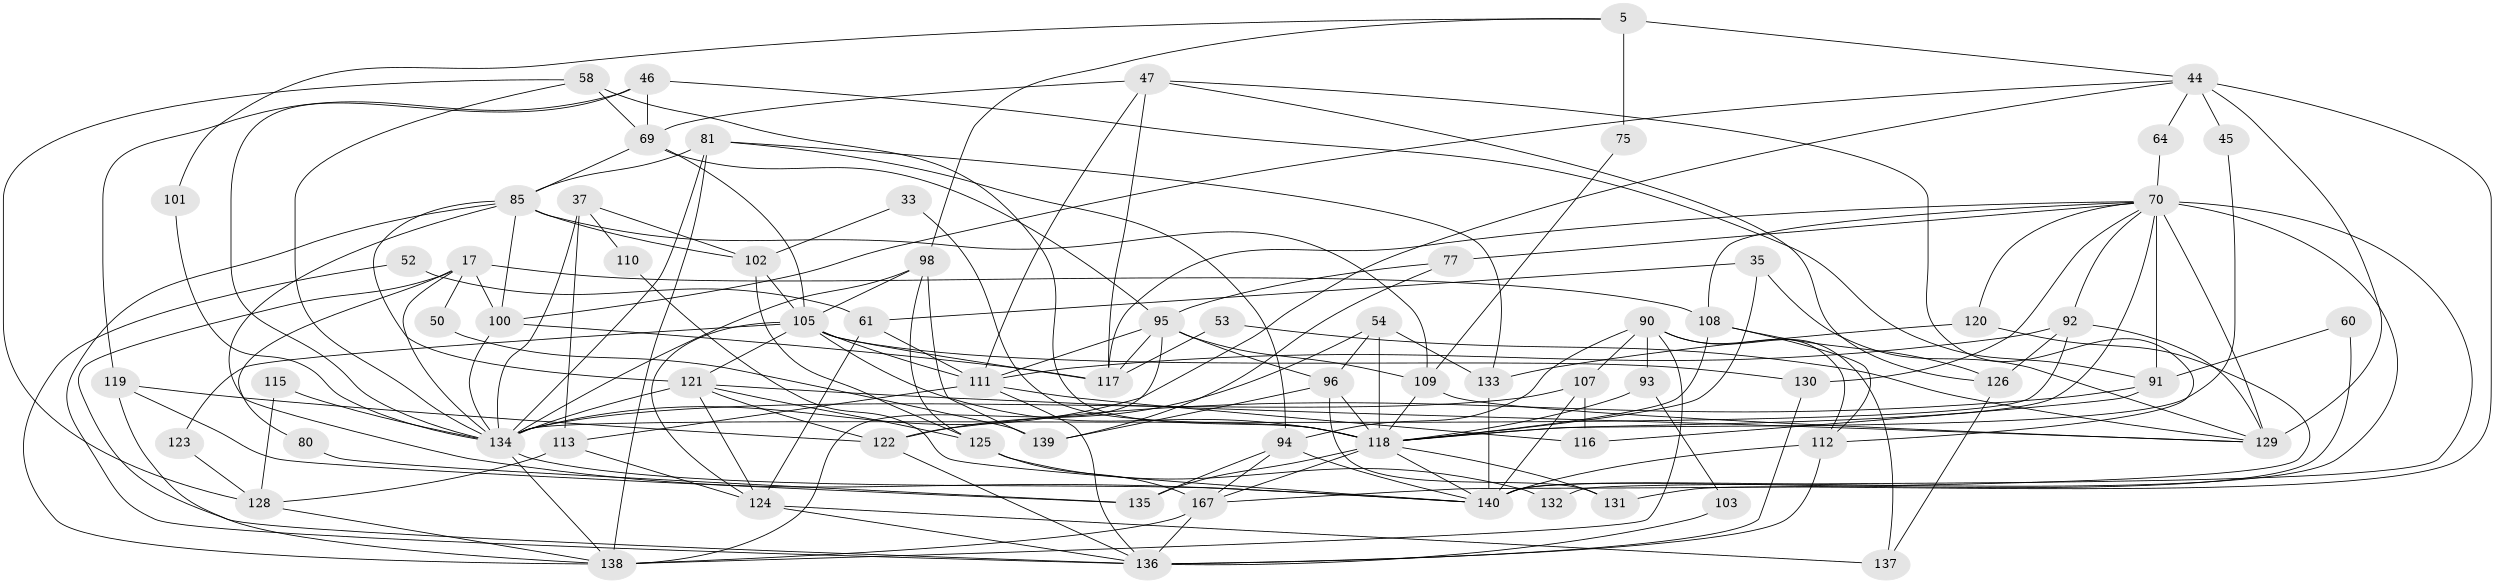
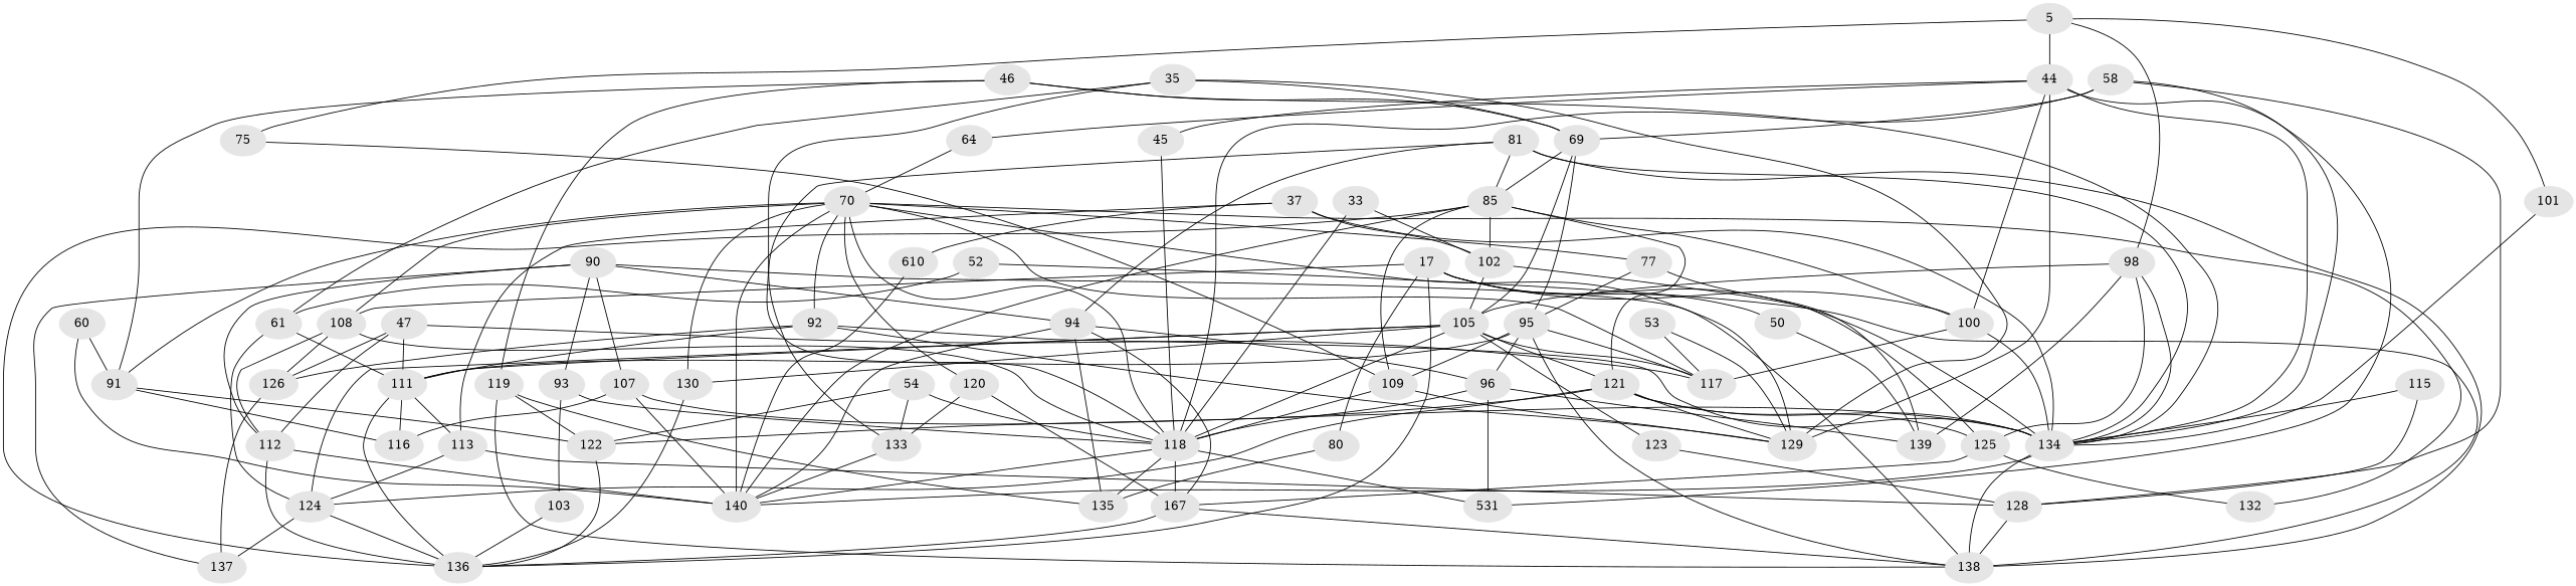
  graph {
    node [color=gray90 style=filled]
    44 [super="+28"]
    100 [super="+73"]
    134 [super="+8+68+104"]
    129 [super="+36"]
    45
    64
-   131 [super="+12"]
+   131 [super="+12" label=531]
    5
    75
    98 [super="+14"]
    101
    109 [super="+67"]
    139
    105 [super="+72+71"]
    125
    17 [super="+2"]
    50
    80
    108 [super="+84"]
    136 [super="+29+83"]
    135
    117 [super="+59"]
    118 [super="+13+26+87"]
    112 [super="+24"]
    126
    138 [super="+88"]
    140 [super="+31"]
    33 [super="+16"]
    102 [super="+86"]
    n30 [label=167 super="+78"]
    35
    61
    111 [super="+39+106"]
    124 [super="+114"]
    37 [super="+19"]
-   110
+   110 [label=610]
    113 [super="+25"]
    128
    70 [super="+22+56+66"]
    46
    69
    91 [super="+32"]
    119 [super="+40"]
    85 [super="+27"]
    95 [super="+21"]
    122 [super="+76"]
    116
    47
    137 [super="+15"]
    52
    53
    54 [super="+34"]
    133 [super="+89"]
    58
    60
    77
    92
    120
    130
    132
    121 [super="+74+6"]
    96 [super="+1"]
    123
    81
    94 [super="+63+79"]
    90
    93
    107 [super="+97"]
    103
    115
    44 -- 100
    44 -- 134
    44 -- 129 [weight=3]
    44 -- 45
    44 -- 64
    44 -- 131
    100 -- 134
    100 -- 117
    134 -- 138
    134 -- 140 [weight=2]
    45 -- 118
    64 -- 70
    5 -- 44 [weight=2]
    5 -- 75
    5 -- 98
    5 -- 101
    75 -- 109
    98 -- 134
    98 -- 139
    98 -- 105
    98 -- 125
    101 -- 134
    109 -- 129
    109 -- 118
    105 -- 117
    105 -- 118 [weight=3]
    105 -- 111
    105 -- 124
    105 -- 130
    105 -- 121 [weight=2]
    105 -- 123
    125 -- n30
    125 -- 132
    17 -- 100 [weight=2]
    17 -- 134
    17 -- 50
    17 -- 80
    17 -- 108
    17 -- 136
    50 -- 139
    80 -- 135
    108 -- 118 [weight=2]
    108 -- 112
    108 -- 126
    118 -- 131 [weight=2]
    118 -- 135
    118 -- 140
    118 -- n30
    112 -- 136 [weight=2]
    112 -- 140 [weight=2]
    126 -- 137
    33 -- 118 [weight=2]
    33 -- 102
    102 -- 105
    102 -- 125
    n30 -- 136 [weight=2]
    n30 -- 138
    35 -- 129
    35 -- 118
    35 -- 61
    61 -- 111
    61 -- 124 [weight=2]
    111 -- 136 [weight=2]
    111 -- 113
    111 -- 116
    124 -- 136
    124 -- 137
    37 -- 134
    37 -- 102
    37 -- 110
    37 -- 113 [weight=2]
    110 -- 140
    113 -- 124
    113 -- 128
    128 -- 138
    70 -- 129 [weight=2]
    70 -- 108
    70 -- 117
    70 -- 118
    70 -- 140 [weight=4]
    70 -- 91
    70 -- 77 [weight=2]
    70 -- 92
    70 -- 120
    70 -- 130
    70 -- 132
    46 -- 134
    46 -- 69
    46 -- 91
    46 -- 119
    69 -- 105
    69 -- 85
    69 -- 95 [weight=2]
    91 -- 122
    91 -- 116
    119 -- 135
    119 -- 138
    119 -- 122
    85 -- 100
    85 -- 109
    85 -- 136
    85 -- 140
    85 -- 102
    85 -- 121
    95 -- 109
    95 -- 117
    95 -- 138
    95 -- 111 [weight=2]
    95 -- 96
    122 -- 136
    47 -- 117 [weight=2]
    47 -- 112
    47 -- 126
    47 -- 111
-   47 -- 69
+   35 -- 69
    52 -- 138
    52 -- 61
    53 -- 129
    53 -- 117
    54 -- 118 [weight=3]
    54 -- 122
    54 -- 133
    133 -- 140
    58 -- 134
    58 -- 118 [weight=2]
    58 -- 128
    58 -- 69
    60 -- 140 [weight=2]
    60 -- 91
    77 -- 139
    77 -- 95
    92 -- 134
    92 -- 129
    92 -- 126
    92 -- 111
    120 -- n30
    120 -- 133
    130 -- 136
    121 -- 134
    121 -- 129 [weight=2]
    121 -- 125
    121 -- 124 [weight=2]
    121 -- 122
    96 -- 131 [weight=2]
    96 -- 139
    96 -- 118
    123 -- 128
    81 -- 134 [weight=2]
    81 -- 138 [weight=2]
    81 -- 85
    81 -- 133
    81 -- 94
    94 -- 135
    94 -- 140
    94 -- n30
-   54 -- 96
+   94 -- 96
    90 -- 112
    90 -- 138
    90 -- 137
    90 -- 94
    90 -- 93
    90 -- 107
    93 -- 118
    93 -- 103
    107 -- 134 [weight=3]
    107 -- 140
    107 -- 116
    103 -- 136
    115 -- 134
    115 -- 128
  }
